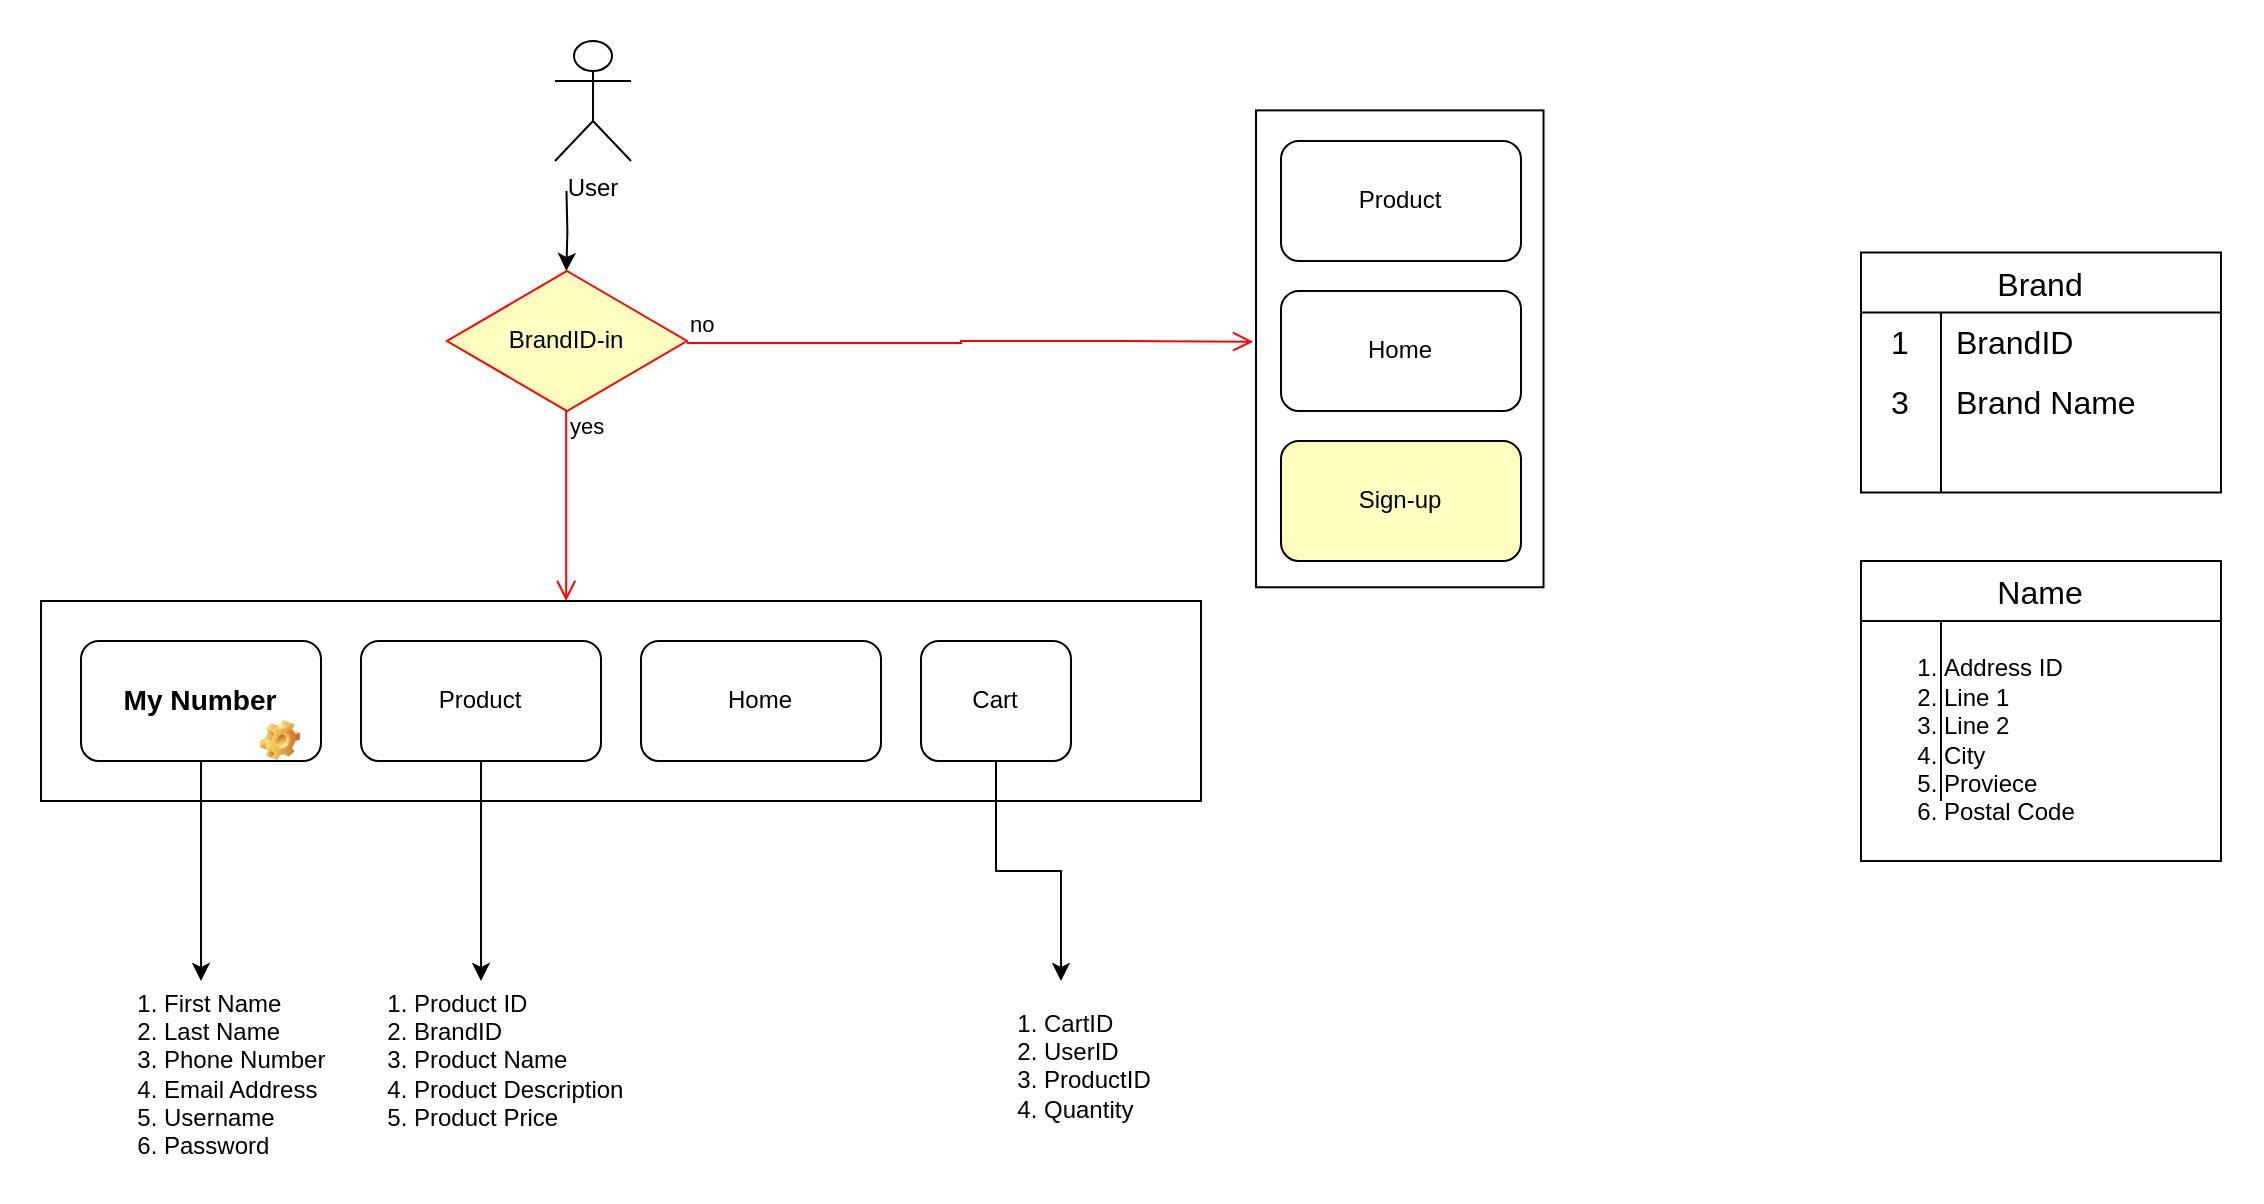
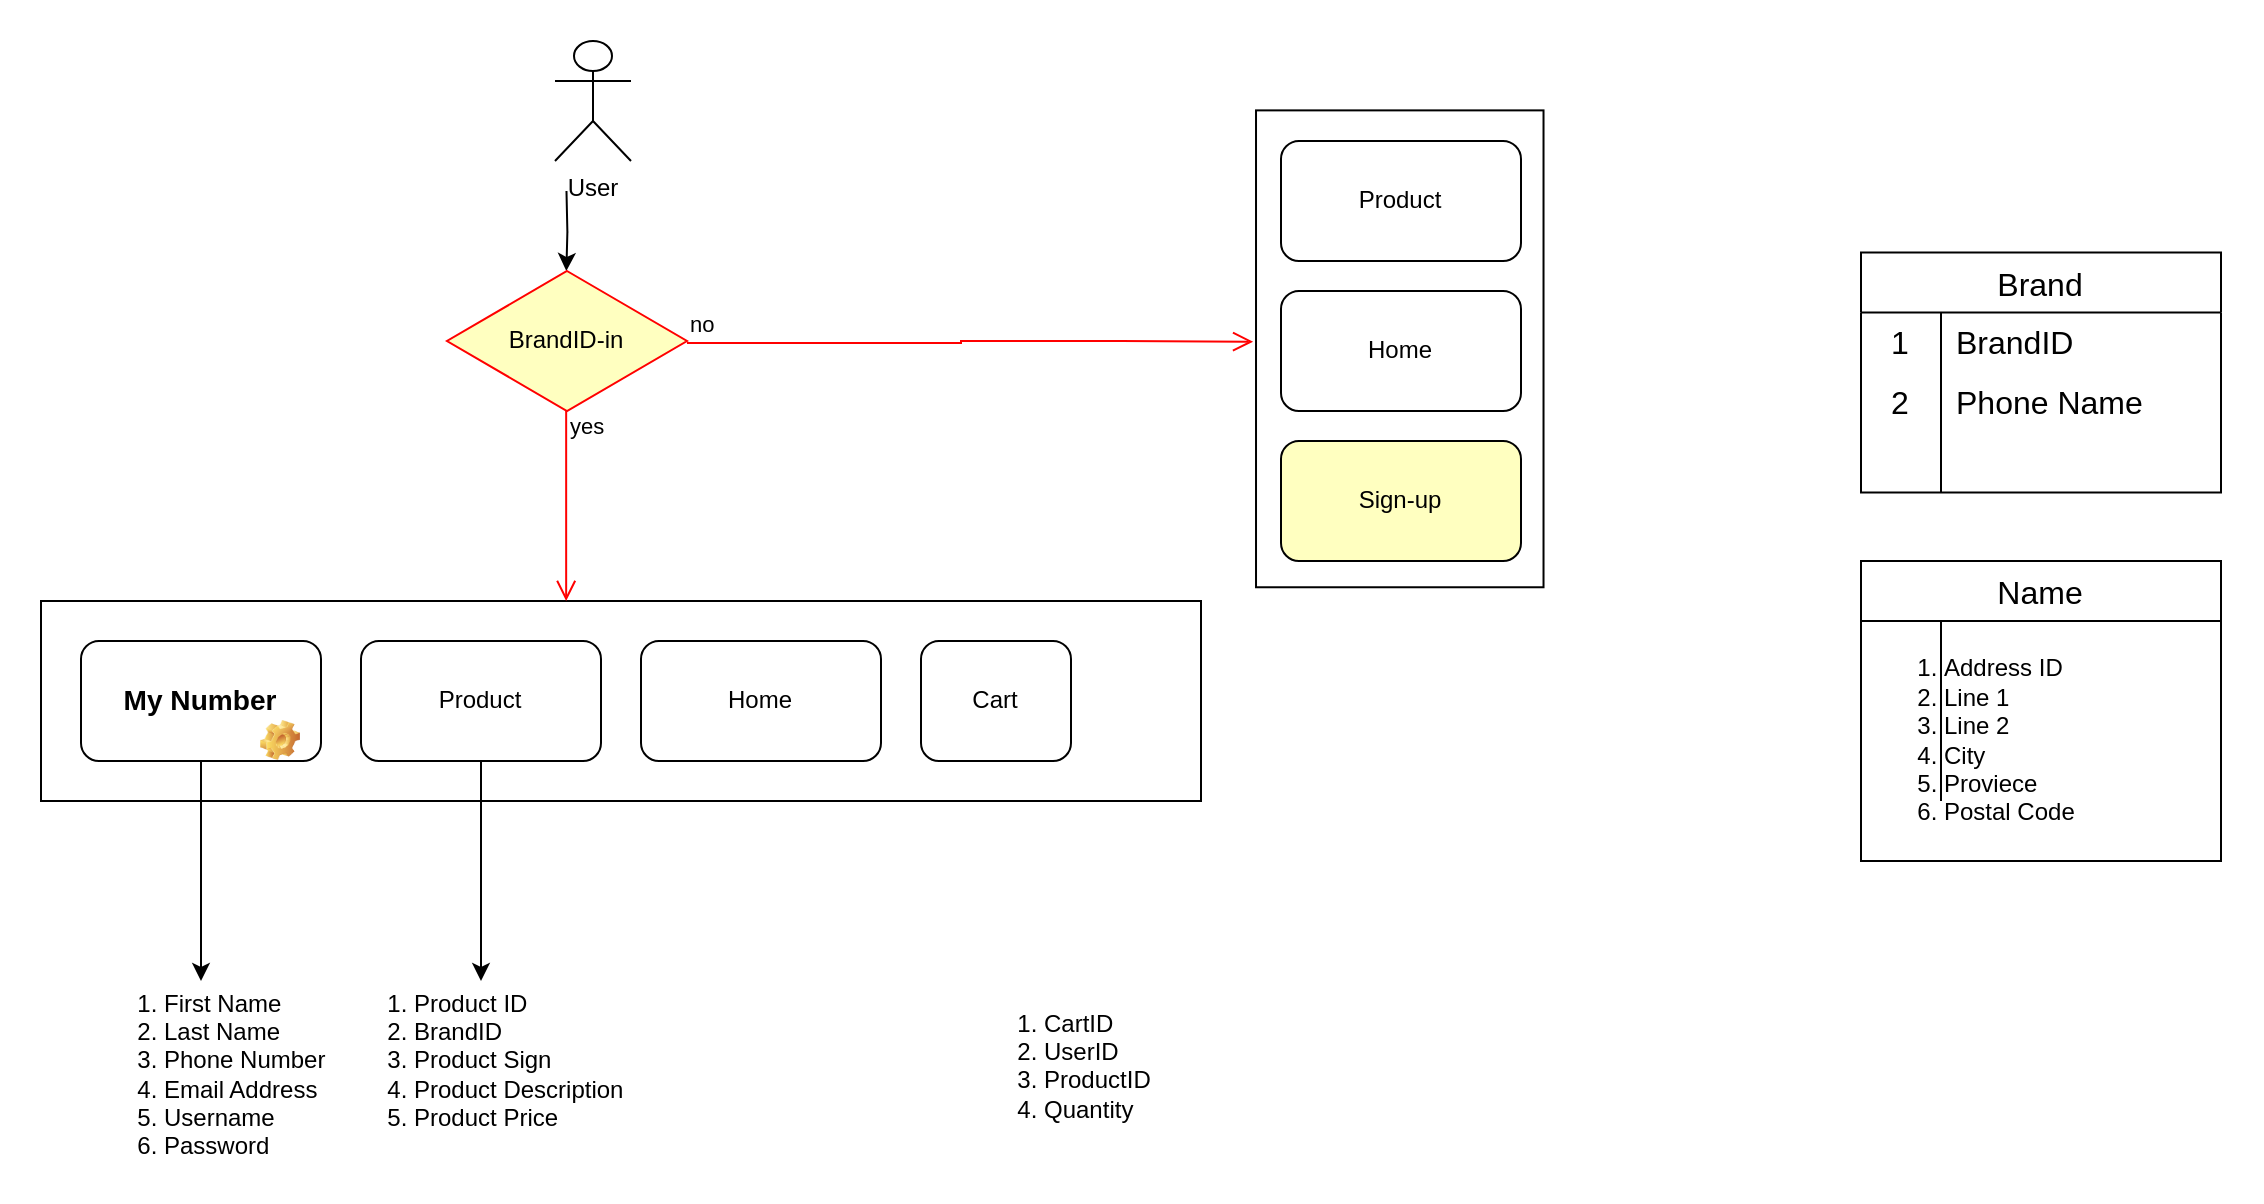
  <mxCell id="0" />
  <mxCell id="1" parent="0" />
  <mxCell id="2" value="" style="rounded=0;whiteSpace=wrap;html=1;rotation=90;" vertex="1" parent="1"><mxGeometry x="580.16" y="102.03" width="238.44" height="143.75" as="geometry" /></mxCell>
  <mxCell id="3" value="" style="rounded=0;whiteSpace=wrap;html=1;" vertex="1" parent="1"><mxGeometry x="20" y="300" width="580" height="100" as="geometry" /></mxCell>
  <mxCell id="4" value="" style="edgeStyle=orthogonalEdgeStyle;rounded=0;orthogonalLoop=1;jettySize=auto;html=1;" parent="1" edge="1"><mxGeometry relative="1" as="geometry"><mxPoint x="282.739" y="95" as="sourcePoint" /><mxPoint x="282.68" y="135" as="targetPoint" /></mxGeometry></mxCell>
  <mxCell id="5" value="Home" style="rounded=1;whiteSpace=wrap;html=1;" parent="1" vertex="1"><mxGeometry x="320" y="320" width="120" height="60" as="geometry" /></mxCell>
  <mxCell id="6" value="" style="edgeStyle=orthogonalEdgeStyle;rounded=0;orthogonalLoop=1;jettySize=auto;html=1;" edge="1" parent="1" source="7"><mxGeometry relative="1" as="geometry"><mxPoint x="240" y="490" as="targetPoint" /></mxGeometry></mxCell>
  <mxCell id="7" value="Product" style="rounded=1;whiteSpace=wrap;html=1;" vertex="1" parent="1"><mxGeometry x="180" y="320" width="120" height="60" as="geometry" /></mxCell>
- <mxCell id="8" value="" style="edgeStyle=orthogonalEdgeStyle;rounded=0;orthogonalLoop=1;jettySize=auto;html=1;" edge="1" parent="1" source="9" target="21"><mxGeometry relative="1" as="geometry" /></mxCell>
  <mxCell id="9" value="Cart" style="rounded=1;whiteSpace=wrap;html=1;" vertex="1" parent="1"><mxGeometry x="460" y="320" width="75" height="60" as="geometry" /></mxCell>
  <mxCell id="10" value="no" style="edgeStyle=orthogonalEdgeStyle;html=1;align=left;verticalAlign=bottom;endArrow=open;endSize=8;strokeColor=#ff0000;rounded=0;exitX=1;exitY=0.5;exitDx=0;exitDy=0;entryX=0.485;entryY=1.01;entryDx=0;entryDy=0;entryPerimeter=0;" edge="1" parent="1" target="2"><mxGeometry x="-1" relative="1" as="geometry"><mxPoint x="620" y="168.99" as="targetPoint" /><mxPoint x="343" y="170.99" as="sourcePoint" /><Array as="points"><mxPoint x="480" y="171" /><mxPoint x="480" y="170" /><mxPoint x="560" y="170" /></Array></mxGeometry></mxCell>
  <mxCell id="11" value="yes" style="edgeStyle=orthogonalEdgeStyle;html=1;align=left;verticalAlign=top;endArrow=open;endSize=8;strokeColor=#ff0000;rounded=0;" edge="1" parent="1"><mxGeometry x="-1" relative="1" as="geometry"><mxPoint x="282.58" y="300" as="targetPoint" /><mxPoint x="282.58" y="200" as="sourcePoint" /></mxGeometry></mxCell>
  <mxCell id="12" value="Home" style="rounded=1;whiteSpace=wrap;html=1;" vertex="1" parent="1"><mxGeometry x="640" y="145" width="120" height="60" as="geometry" /></mxCell>
  <mxCell id="13" value="Sign-up" style="rounded=1;whiteSpace=wrap;html=1;fillColor=#ffffc0;" vertex="1" parent="1"><mxGeometry x="640" y="220" width="120" height="60" as="geometry" /></mxCell>
  <mxCell id="14" value="" style="edgeStyle=orthogonalEdgeStyle;rounded=0;orthogonalLoop=1;jettySize=auto;html=1;" edge="1" parent="1" source="15"><mxGeometry relative="1" as="geometry"><mxPoint x="100" y="490" as="targetPoint" /></mxGeometry></mxCell>
  <mxCell id="15" value="&lt;h3&gt;My Number&lt;/h3&gt;" style="rounded=1;whiteSpace=wrap;html=1;" vertex="1" parent="1"><mxGeometry x="40" y="320" width="120" height="60" as="geometry" /></mxCell>
  <mxCell id="16" value="Product" style="rounded=1;whiteSpace=wrap;html=1;" vertex="1" parent="1"><mxGeometry x="640" y="70" width="120" height="60" as="geometry" /></mxCell>
  <mxCell id="17" value="User" style="shape=umlActor;verticalLabelPosition=bottom;verticalAlign=top;html=1;outlineConnect=0;" vertex="1" parent="1"><mxGeometry x="277" y="20" width="38" height="60" as="geometry" /></mxCell>
  <mxCell id="18" value="BrandID-in" style="rhombus;whiteSpace=wrap;html=1;fontColor=#000000;fillColor=#ffffc0;strokeColor=#ff0000;" vertex="1" parent="1"><mxGeometry x="223" y="135" width="120" height="70" as="geometry" /></mxCell>
  <mxCell id="19" value="" style="shape=image;html=1;verticalLabelPosition=bottom;verticalAlign=top;imageAspect=0;image=img/clipart/Gear_128x128.png" vertex="1" parent="1"><mxGeometry x="130" y="360" width="20" height="20" as="geometry" /></mxCell>
- <mxCell id="20" value="&lt;ol&gt;&lt;li&gt;Product ID&lt;br&gt;&lt;/li&gt;&lt;li&gt;&lt;span style=&quot;background-color: initial;&quot;&gt;BrandID&lt;/span&gt;&lt;br&gt;&lt;/li&gt;&lt;li&gt;&lt;span style=&quot;background-color: initial;&quot;&gt;Product Name&lt;br&gt;&lt;/span&gt;&lt;/li&gt;&lt;li&gt;&lt;span style=&quot;background-color: initial;&quot;&gt;Product Description&lt;/span&gt;&lt;/li&gt;&lt;li&gt;&lt;span style=&quot;background-color: initial;&quot;&gt;Product Price&lt;/span&gt;&lt;/li&gt;&lt;/ol&gt;" style="text;strokeColor=none;fillColor=none;html=1;whiteSpace=wrap;verticalAlign=middle;overflow=hidden;" vertex="1" parent="1"><mxGeometry x="165" y="480" width="150" height="90" as="geometry" /></mxCell>
+ <mxCell id="20" value="&lt;ol&gt;&lt;li&gt;Product ID&lt;br&gt;&lt;/li&gt;&lt;li&gt;&lt;span style=&quot;background-color: initial;&quot;&gt;BrandID&lt;/span&gt;&lt;br&gt;&lt;/li&gt;&lt;li&gt;&lt;span style=&quot;background-color: initial;&quot;&gt;Product Sign&lt;br&gt;&lt;/span&gt;&lt;/li&gt;&lt;li&gt;&lt;span style=&quot;background-color: initial;&quot;&gt;Product Description&lt;/span&gt;&lt;/li&gt;&lt;li&gt;&lt;span style=&quot;background-color: initial;&quot;&gt;Product Price&lt;/span&gt;&lt;/li&gt;&lt;/ol&gt;" style="text;strokeColor=none;fillColor=none;html=1;whiteSpace=wrap;verticalAlign=middle;overflow=hidden;" vertex="1" parent="1"><mxGeometry x="165" y="480" width="150" height="90" as="geometry" /></mxCell>
  <mxCell id="21" value="&lt;ol&gt;&lt;li&gt;CartID&lt;br&gt;&lt;/li&gt;&lt;li&gt;UserID&lt;/li&gt;&lt;li&gt;ProductID&amp;nbsp;&lt;/li&gt;&lt;li&gt;Quantity&lt;/li&gt;&lt;/ol&gt;" style="text;strokeColor=none;fillColor=none;html=1;whiteSpace=wrap;verticalAlign=middle;overflow=hidden;" vertex="1" parent="1"><mxGeometry x="480" y="490" width="100" height="80" as="geometry" /></mxCell>
  <mxCell id="22" value="&lt;ol&gt;&lt;li&gt;First Name&lt;/li&gt;&lt;li&gt;Last Name&lt;/li&gt;&lt;li&gt;Phone Number&lt;/li&gt;&lt;li&gt;Email Address&lt;/li&gt;&lt;li&gt;Username&lt;/li&gt;&lt;li&gt;Password&lt;/li&gt;&lt;/ol&gt;" style="text;strokeColor=none;fillColor=none;html=1;whiteSpace=wrap;verticalAlign=middle;overflow=hidden;" vertex="1" parent="1"><mxGeometry x="40" y="480" width="130" height="100" as="geometry" /></mxCell>
  <mxCell id="23" value="Brand" style="shape=table;startSize=30;container=1;collapsible=0;childLayout=tableLayout;fixedRows=1;rowLines=0;fontStyle=0;strokeColor=default;fontSize=16;" vertex="1" parent="1"><mxGeometry x="930" y="125.78" width="180" height="120" as="geometry" /></mxCell>
  <mxCell id="24" value="" style="shape=tableRow;horizontal=0;startSize=0;swimlaneHead=0;swimlaneBody=0;top=0;left=0;bottom=0;right=0;collapsible=0;dropTarget=0;fillColor=none;points=[[0,0.5],[1,0.5]];portConstraint=eastwest;strokeColor=inherit;fontSize=16;" vertex="1" parent="23"><mxGeometry y="30" width="180" height="30" as="geometry" /></mxCell>
  <mxCell id="25" value="1" style="shape=partialRectangle;html=1;whiteSpace=wrap;connectable=0;fillColor=none;top=0;left=0;bottom=0;right=0;overflow=hidden;pointerEvents=1;strokeColor=inherit;fontSize=16;" vertex="1" parent="24"><mxGeometry width="40" height="30" as="geometry"><mxRectangle width="40" height="30" as="alternateBounds" /></mxGeometry></mxCell>
  <mxCell id="26" value="BrandID" style="shape=partialRectangle;html=1;whiteSpace=wrap;connectable=0;fillColor=none;top=0;left=0;bottom=0;right=0;align=left;spacingLeft=6;overflow=hidden;strokeColor=inherit;fontSize=16;" vertex="1" parent="24"><mxGeometry x="40" width="140" height="30" as="geometry"><mxRectangle width="140" height="30" as="alternateBounds" /></mxGeometry></mxCell>
  <mxCell id="27" value="" style="shape=tableRow;horizontal=0;startSize=0;swimlaneHead=0;swimlaneBody=0;top=0;left=0;bottom=0;right=0;collapsible=0;dropTarget=0;fillColor=none;points=[[0,0.5],[1,0.5]];portConstraint=eastwest;strokeColor=inherit;fontSize=16;" vertex="1" parent="23"><mxGeometry y="60" width="180" height="30" as="geometry" /></mxCell>
- <mxCell id="28" value="3" style="shape=partialRectangle;html=1;whiteSpace=wrap;connectable=0;fillColor=none;top=0;left=0;bottom=0;right=0;overflow=hidden;strokeColor=inherit;fontSize=16;" vertex="1" parent="27"><mxGeometry width="40" height="30" as="geometry"><mxRectangle width="40" height="30" as="alternateBounds" /></mxGeometry></mxCell>
- <mxCell id="29" value="Brand Name" style="shape=partialRectangle;html=1;whiteSpace=wrap;connectable=0;fillColor=none;top=0;left=0;bottom=0;right=0;align=left;spacingLeft=6;overflow=hidden;strokeColor=inherit;fontSize=16;" vertex="1" parent="27"><mxGeometry x="40" width="140" height="30" as="geometry"><mxRectangle width="140" height="30" as="alternateBounds" /></mxGeometry></mxCell>
+ <mxCell id="28" value="2" style="shape=partialRectangle;html=1;whiteSpace=wrap;connectable=0;fillColor=none;top=0;left=0;bottom=0;right=0;overflow=hidden;strokeColor=inherit;fontSize=16;" vertex="1" parent="27"><mxGeometry width="40" height="30" as="geometry"><mxRectangle width="40" height="30" as="alternateBounds" /></mxGeometry></mxCell>
+ <mxCell id="29" value="Phone Name" style="shape=partialRectangle;html=1;whiteSpace=wrap;connectable=0;fillColor=none;top=0;left=0;bottom=0;right=0;align=left;spacingLeft=6;overflow=hidden;strokeColor=inherit;fontSize=16;" vertex="1" parent="27"><mxGeometry x="40" width="140" height="30" as="geometry"><mxRectangle width="140" height="30" as="alternateBounds" /></mxGeometry></mxCell>
  <mxCell id="30" value="" style="shape=tableRow;horizontal=0;startSize=0;swimlaneHead=0;swimlaneBody=0;top=0;left=0;bottom=0;right=0;collapsible=0;dropTarget=0;fillColor=none;points=[[0,0.5],[1,0.5]];portConstraint=eastwest;strokeColor=inherit;fontSize=16;" vertex="1" parent="23"><mxGeometry y="90" width="180" height="30" as="geometry" /></mxCell>
  <mxCell id="31" value="" style="shape=partialRectangle;html=1;whiteSpace=wrap;connectable=0;fillColor=none;top=0;left=0;bottom=0;right=0;overflow=hidden;strokeColor=inherit;fontSize=16;" vertex="1" parent="30"><mxGeometry width="40" height="30" as="geometry"><mxRectangle width="40" height="30" as="alternateBounds" /></mxGeometry></mxCell>
  <mxCell id="32" value="" style="shape=partialRectangle;html=1;whiteSpace=wrap;connectable=0;fillColor=none;top=0;left=0;bottom=0;right=0;align=left;spacingLeft=6;overflow=hidden;strokeColor=inherit;fontSize=16;" vertex="1" parent="30"><mxGeometry x="40" width="140" height="30" as="geometry"><mxRectangle width="140" height="30" as="alternateBounds" /></mxGeometry></mxCell>
  <mxCell id="33" value="Name" style="shape=table;startSize=30;container=1;collapsible=0;childLayout=tableLayout;fixedRows=1;rowLines=0;fontStyle=0;strokeColor=default;fontSize=16;" vertex="1" parent="1"><mxGeometry x="930" y="280" width="180" height="150" as="geometry" /></mxCell>
  <mxCell id="34" value="" style="shape=tableRow;horizontal=0;startSize=0;swimlaneHead=0;swimlaneBody=0;top=0;left=0;bottom=0;right=0;collapsible=0;dropTarget=0;fillColor=none;points=[[0,0.5],[1,0.5]];portConstraint=eastwest;strokeColor=inherit;fontSize=16;" vertex="1" parent="33"><mxGeometry y="30" width="180" height="30" as="geometry" /></mxCell>
  <mxCell id="35" value="" style="shape=partialRectangle;html=1;whiteSpace=wrap;connectable=0;fillColor=none;top=0;left=0;bottom=0;right=0;overflow=hidden;pointerEvents=1;strokeColor=inherit;fontSize=16;" vertex="1" parent="34"><mxGeometry width="40" height="30" as="geometry"><mxRectangle width="40" height="30" as="alternateBounds" /></mxGeometry></mxCell>
  <mxCell id="36" value="" style="shape=partialRectangle;html=1;whiteSpace=wrap;connectable=0;fillColor=none;top=0;left=0;bottom=0;right=0;align=left;spacingLeft=6;overflow=hidden;strokeColor=inherit;fontSize=16;" vertex="1" parent="34"><mxGeometry x="40" width="140" height="30" as="geometry"><mxRectangle width="140" height="30" as="alternateBounds" /></mxGeometry></mxCell>
  <mxCell id="37" value="" style="shape=tableRow;horizontal=0;startSize=0;swimlaneHead=0;swimlaneBody=0;top=0;left=0;bottom=0;right=0;collapsible=0;dropTarget=0;fillColor=none;points=[[0,0.5],[1,0.5]];portConstraint=eastwest;strokeColor=inherit;fontSize=16;" vertex="1" parent="33"><mxGeometry y="60" width="180" height="30" as="geometry" /></mxCell>
  <mxCell id="38" value="" style="shape=partialRectangle;html=1;whiteSpace=wrap;connectable=0;fillColor=none;top=0;left=0;bottom=0;right=0;overflow=hidden;strokeColor=inherit;fontSize=16;" vertex="1" parent="37"><mxGeometry width="40" height="30" as="geometry"><mxRectangle width="40" height="30" as="alternateBounds" /></mxGeometry></mxCell>
  <mxCell id="39" value="" style="shape=partialRectangle;html=1;whiteSpace=wrap;connectable=0;fillColor=none;top=0;left=0;bottom=0;right=0;align=left;spacingLeft=6;overflow=hidden;strokeColor=inherit;fontSize=16;" vertex="1" parent="37"><mxGeometry x="40" width="140" height="30" as="geometry"><mxRectangle width="140" height="30" as="alternateBounds" /></mxGeometry></mxCell>
  <mxCell id="40" value="" style="shape=tableRow;horizontal=0;startSize=0;swimlaneHead=0;swimlaneBody=0;top=0;left=0;bottom=0;right=0;collapsible=0;dropTarget=0;fillColor=none;points=[[0,0.5],[1,0.5]];portConstraint=eastwest;strokeColor=inherit;fontSize=16;" vertex="1" parent="33"><mxGeometry y="90" width="180" height="30" as="geometry" /></mxCell>
  <mxCell id="41" value="" style="shape=partialRectangle;html=1;whiteSpace=wrap;connectable=0;fillColor=none;top=0;left=0;bottom=0;right=0;overflow=hidden;strokeColor=inherit;fontSize=16;" vertex="1" parent="40"><mxGeometry width="40" height="30" as="geometry"><mxRectangle width="40" height="30" as="alternateBounds" /></mxGeometry></mxCell>
  <mxCell id="42" value="" style="shape=partialRectangle;html=1;whiteSpace=wrap;connectable=0;fillColor=none;top=0;left=0;bottom=0;right=0;align=left;spacingLeft=6;overflow=hidden;strokeColor=inherit;fontSize=16;" vertex="1" parent="40"><mxGeometry x="40" width="140" height="30" as="geometry"><mxRectangle width="140" height="30" as="alternateBounds" /></mxGeometry></mxCell>
  <mxCell id="43" value="&lt;ol&gt;&lt;li&gt;Address ID&lt;/li&gt;&lt;li&gt;Line 1&lt;/li&gt;&lt;li&gt;Line 2&lt;/li&gt;&lt;li&gt;City&lt;/li&gt;&lt;li&gt;Proviece&lt;/li&gt;&lt;li&gt;Postal Code&lt;/li&gt;&lt;/ol&gt;" style="text;strokeColor=none;fillColor=none;html=1;whiteSpace=wrap;verticalAlign=middle;overflow=hidden;" vertex="1" parent="1"><mxGeometry x="930" y="310" width="180" height="120" as="geometry" /></mxCell>
